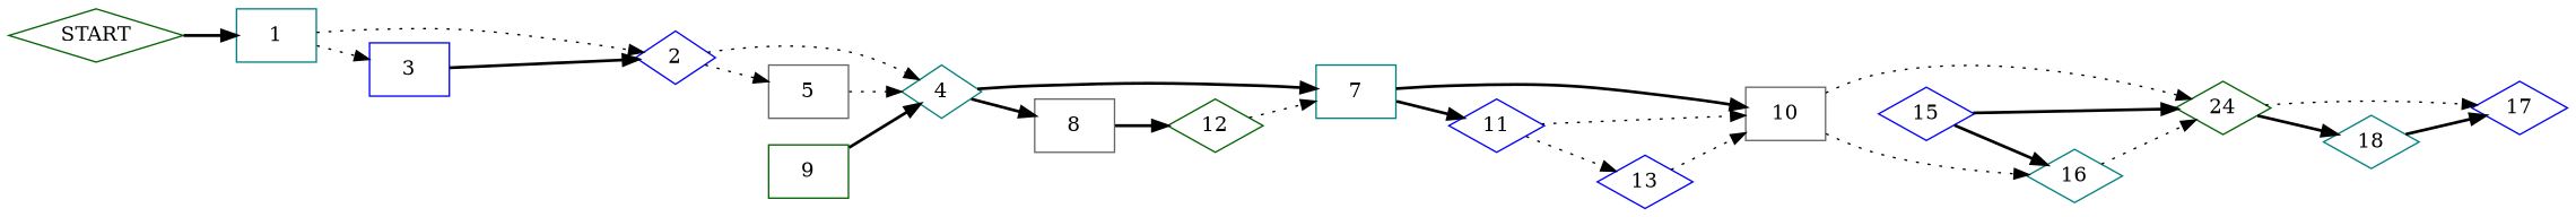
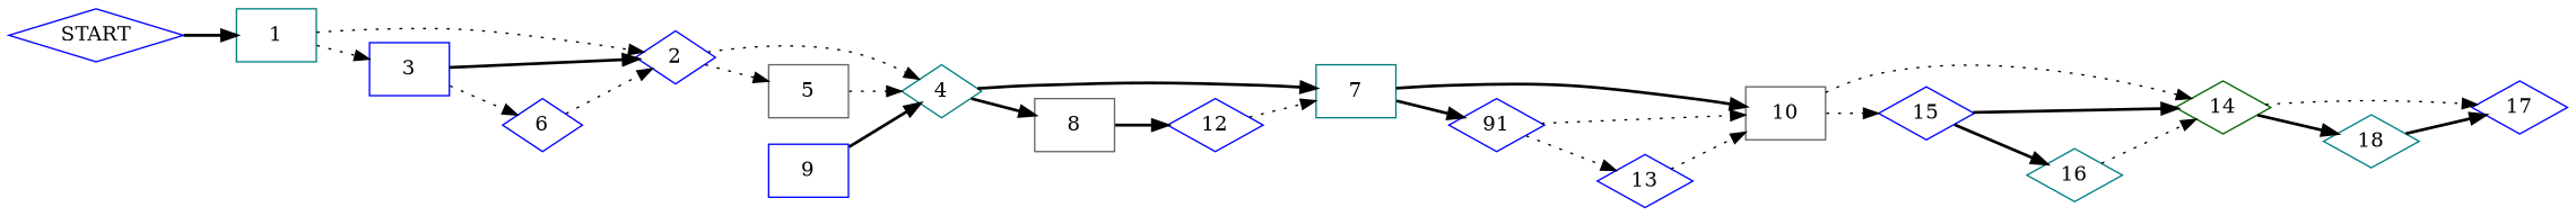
  digraph {
    rankdir=LR
    node [color=blue shape=diamond]
    edge [style=dotted]
-   n1 [color=darkgreen label=START]
+   n1 [label=START]
    1 [color=teal shape=box]
    2
    3 [shape=box]
    4 [color=teal]
    5 [color=gray40 shape=box]
+   6
    7 [color=teal shape=box]
    8 [color=gray40 shape=box]
    10 [color=gray40 shape=box]
-   11
-   12 [color=darkgreen]
-   9 [color=darkgreen shape=box]
-   14 [color=darkgreen label=24]
+   11 [label=91]
+   12
+   9 [shape=box]
+   14 [color=darkgreen]
    15
    13
    17
    18 [color=teal]
    16 [color=teal]
    n1 -> 1 [style=bold]
    1 -> 2
    1 -> 3
    2 -> 4
    2 -> 5
    3 -> 2 [style=bold]
+   3 -> 6
    4 -> 7 [style=bold]
    4 -> 8 [style=bold]
    5 -> 4
+   6 -> 2
    7 -> 10 [style=bold]
    7 -> 11 [style=bold]
    8 -> 12 [style=bold]
    10 -> 14
-   10 -> 16
+   10 -> 15
    11 -> 10
    11 -> 13
    12 -> 7
    9 -> 4 [style=bold]
    14 -> 17
    14 -> 18 [style=bold]
    15 -> 14 [style=bold]
    15 -> 16 [style=bold]
    13 -> 10
    18 -> 17 [style=bold]
    16 -> 14
  }
